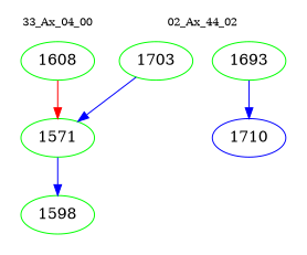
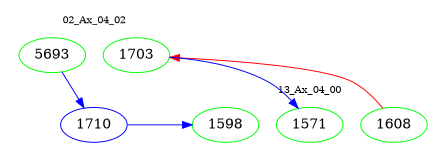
  digraph {
    node [color=green]
    edge [color=blue]
    n1 [label=1608]
    n2 [label=1571]
    n3 [label=1598]
    n4 [label=1703]
-   n5 [label=1693]
+   n5 [label=5693]
    n6 [color=blue label=1710]
    subgraph cluster_1 {
      color=white
      fontsize=10
-     label="33_Ax_04_00"
+     label="13_Ax_04_00"
      n1
      n2
      n3
    }
    subgraph cluster_2 {
      color=white
      fontsize=10
-     label="02_Ax_44_02"
+     label="02_Ax_04_02"
      n4
      n5
      n6
    }
-   n1 -> n2 [color=red]
-   n2 -> n3
+   n1 -> n4 [color=red]
+   n6 -> n3
    n4 -> n2
    n5 -> n6
  }
